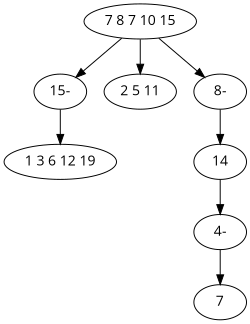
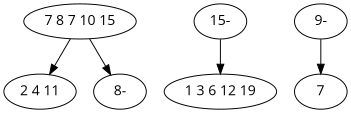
  digraph {
    fontname="Open Sans"
    node [fontname="Open Sans"]
    edge [fontname="Open Sans"]
    n1 [label="7 8 7 10 15"]
    n2 [label="15-"]
-   n3 [label="2 5 11"]
+   n3 [label="2 4 11"]
    n4 [label="8-"]
    n5 [label="1 3 6 12 19"]
-   n6 [label=14]
-   n7 [label="4-"]
+   n7 [label="9-"]
    n8 [label=7]
-   n1 -> n2
    n1 -> n3
    n1 -> n4
    n2 -> n5
-   n4 -> n6
-   n6 -> n7
    n7 -> n8
  }
